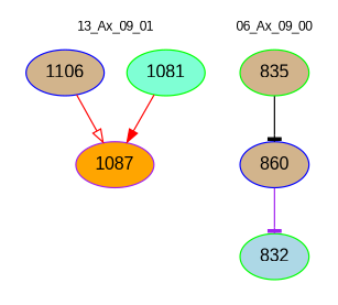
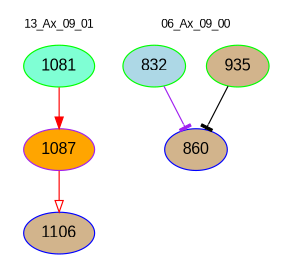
  digraph {
    fontname="Liberation Sans"
    node [color=green fillcolor=tan fontname="Liberation Sans" style=filled]
    edge [arrowhead=tee color=red fontname="Liberation Sans"]
    n1 [fillcolor=aquamarine label=1081]
    n2 [color=purple fillcolor=orange label=1087]
    n3 [color=blue label=1106]
-   n4 [label=835]
+   n4 [label=935]
    n5 [color=blue label=860]
    n6 [fillcolor=lightblue label=832]
    subgraph cluster_1 {
      color=white
      fontsize=10
      label="13_Ax_09_01"
      n1
      n2
      n3
    }
    subgraph cluster_2 {
      color=white
      fontsize=10
      label="06_Ax_09_00"
      n4
      n5
      n6
    }
    n1 -> n2 [arrowhead=normal]
-   n3 -> n2 [arrowhead=onormal]
+   n2 -> n3 [arrowhead=onormal]
    n4 -> n5 [color=black]
-   n5 -> n6 [color=purple]
+   n6 -> n5 [color=purple]
  }
